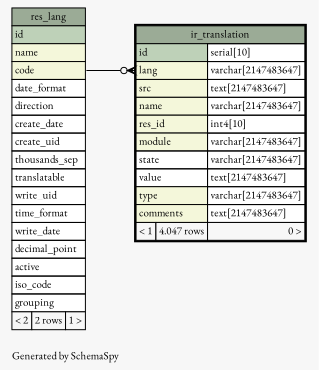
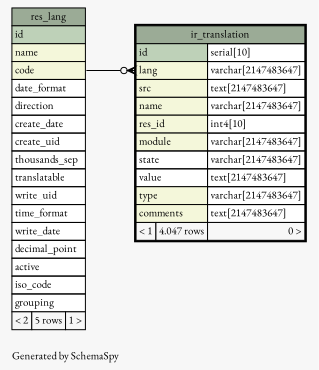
  digraph {
    bgcolor="#f7f7f7"
    fontname="EB Garamond"
    fontsize=11
    label="\nGenerated by SchemaSpy"
    labeljust=l
    nodesep=0.18
    rankdir=RL
    ranksep=0.46
    node [fontname="EB Garamond" fontsize=11 shape=plaintext]
    n1 [label=<     <TABLE BORDER="2" CELLBORDER="1" CELLSPACING="0" BGCOLOR="#ffffff">       <TR><TD COLSPAN="3" BGCOLOR="#9bab96" ALIGN="CENTER">ir_translation</TD></TR>       <TR><TD PORT="id" COLSPAN="2" BGCOLOR="#bed1b8" ALIGN="LEFT">id</TD><TD PORT="id.type" ALIGN="LEFT">serial[10]</TD></TR>       <TR><TD PORT="lang" COLSPAN="2" BGCOLOR="#f4f7da" ALIGN="LEFT">lang</TD><TD PORT="lang.type" ALIGN="LEFT">varchar[2147483647]</TD></TR>       <TR><TD PORT="src" COLSPAN="2" BGCOLOR="#f4f7da" ALIGN="LEFT">src</TD><TD PORT="src.type" ALIGN="LEFT">text[2147483647]</TD></TR>       <TR><TD PORT="name" COLSPAN="2" BGCOLOR="#f4f7da" ALIGN="LEFT">name</TD><TD PORT="name.type" ALIGN="LEFT">varchar[2147483647]</TD></TR>       <TR><TD PORT="res_id" COLSPAN="2" BGCOLOR="#f4f7da" ALIGN="LEFT">res_id</TD><TD PORT="res_id.type" ALIGN="LEFT">int4[10]</TD></TR>       <TR><TD PORT="module" COLSPAN="2" BGCOLOR="#f4f7da" ALIGN="LEFT">module</TD><TD PORT="module.type" ALIGN="LEFT">varchar[2147483647]</TD></TR>       <TR><TD PORT="state" COLSPAN="2" ALIGN="LEFT">state</TD><TD PORT="state.type" ALIGN="LEFT">varchar[2147483647]</TD></TR>       <TR><TD PORT="value" COLSPAN="2" ALIGN="LEFT">value</TD><TD PORT="value.type" ALIGN="LEFT">text[2147483647]</TD></TR>       <TR><TD PORT="type" COLSPAN="2" BGCOLOR="#f4f7da" ALIGN="LEFT">type</TD><TD PORT="type.type" ALIGN="LEFT">varchar[2147483647]</TD></TR>       <TR><TD PORT="comments" COLSPAN="2" BGCOLOR="#f4f7da" ALIGN="LEFT">comments</TD><TD PORT="comments.type" ALIGN="LEFT">text[2147483647]</TD></TR>       <TR><TD ALIGN="LEFT" BGCOLOR="#f7f7f7">&lt; 1</TD><TD ALIGN="RIGHT" BGCOLOR="#f7f7f7">4.047 rows</TD><TD ALIGN="RIGHT" BGCOLOR="#f7f7f7">0 &gt;</TD></TR>     </TABLE>>]
-   n2 [label=<     <TABLE BORDER="0" CELLBORDER="1" CELLSPACING="0" BGCOLOR="#ffffff">       <TR><TD COLSPAN="3" BGCOLOR="#9bab96" ALIGN="CENTER">res_lang</TD></TR>       <TR><TD PORT="id" COLSPAN="3" BGCOLOR="#bed1b8" ALIGN="LEFT">id</TD></TR>       <TR><TD PORT="name" COLSPAN="3" BGCOLOR="#f4f7da" ALIGN="LEFT">name</TD></TR>       <TR><TD PORT="code" COLSPAN="3" BGCOLOR="#f4f7da" ALIGN="LEFT">code</TD></TR>       <TR><TD PORT="date_format" COLSPAN="3" ALIGN="LEFT">date_format</TD></TR>       <TR><TD PORT="direction" COLSPAN="3" ALIGN="LEFT">direction</TD></TR>       <TR><TD PORT="create_date" COLSPAN="3" ALIGN="LEFT">create_date</TD></TR>       <TR><TD PORT="create_uid" COLSPAN="3" ALIGN="LEFT">create_uid</TD></TR>       <TR><TD PORT="thousands_sep" COLSPAN="3" ALIGN="LEFT">thousands_sep</TD></TR>       <TR><TD PORT="translatable" COLSPAN="3" ALIGN="LEFT">translatable</TD></TR>       <TR><TD PORT="write_uid" COLSPAN="3" ALIGN="LEFT">write_uid</TD></TR>       <TR><TD PORT="time_format" COLSPAN="3" ALIGN="LEFT">time_format</TD></TR>       <TR><TD PORT="write_date" COLSPAN="3" ALIGN="LEFT">write_date</TD></TR>       <TR><TD PORT="decimal_point" COLSPAN="3" ALIGN="LEFT">decimal_point</TD></TR>       <TR><TD PORT="active" COLSPAN="3" ALIGN="LEFT">active</TD></TR>       <TR><TD PORT="iso_code" COLSPAN="3" ALIGN="LEFT">iso_code</TD></TR>       <TR><TD PORT="grouping" COLSPAN="3" ALIGN="LEFT">grouping</TD></TR>       <TR><TD ALIGN="LEFT" BGCOLOR="#f7f7f7">&lt; 2</TD><TD ALIGN="RIGHT" BGCOLOR="#f7f7f7">2 rows</TD><TD ALIGN="RIGHT" BGCOLOR="#f7f7f7">1 &gt;</TD></TR>     </TABLE>>]
+   n2 [label=<     <TABLE BORDER="0" CELLBORDER="1" CELLSPACING="0" BGCOLOR="#ffffff">       <TR><TD COLSPAN="3" BGCOLOR="#9bab96" ALIGN="CENTER">res_lang</TD></TR>       <TR><TD PORT="id" COLSPAN="3" BGCOLOR="#bed1b8" ALIGN="LEFT">id</TD></TR>       <TR><TD PORT="name" COLSPAN="3" BGCOLOR="#f4f7da" ALIGN="LEFT">name</TD></TR>       <TR><TD PORT="code" COLSPAN="3" BGCOLOR="#f4f7da" ALIGN="LEFT">code</TD></TR>       <TR><TD PORT="date_format" COLSPAN="3" ALIGN="LEFT">date_format</TD></TR>       <TR><TD PORT="direction" COLSPAN="3" ALIGN="LEFT">direction</TD></TR>       <TR><TD PORT="create_date" COLSPAN="3" ALIGN="LEFT">create_date</TD></TR>       <TR><TD PORT="create_uid" COLSPAN="3" ALIGN="LEFT">create_uid</TD></TR>       <TR><TD PORT="thousands_sep" COLSPAN="3" ALIGN="LEFT">thousands_sep</TD></TR>       <TR><TD PORT="translatable" COLSPAN="3" ALIGN="LEFT">translatable</TD></TR>       <TR><TD PORT="write_uid" COLSPAN="3" ALIGN="LEFT">write_uid</TD></TR>       <TR><TD PORT="time_format" COLSPAN="3" ALIGN="LEFT">time_format</TD></TR>       <TR><TD PORT="write_date" COLSPAN="3" ALIGN="LEFT">write_date</TD></TR>       <TR><TD PORT="decimal_point" COLSPAN="3" ALIGN="LEFT">decimal_point</TD></TR>       <TR><TD PORT="active" COLSPAN="3" ALIGN="LEFT">active</TD></TR>       <TR><TD PORT="iso_code" COLSPAN="3" ALIGN="LEFT">iso_code</TD></TR>       <TR><TD PORT="grouping" COLSPAN="3" ALIGN="LEFT">grouping</TD></TR>       <TR><TD ALIGN="LEFT" BGCOLOR="#f7f7f7">&lt; 2</TD><TD ALIGN="RIGHT" BGCOLOR="#f7f7f7">5 rows</TD><TD ALIGN="RIGHT" BGCOLOR="#f7f7f7">1 &gt;</TD></TR>     </TABLE>>]
    n1 -> n2 [arrowhead=none arrowsize=0.8 arrowtail=crowodot dir=back headport="code:e" tailport="lang:w" fontname="EB Garamond"]
  }
